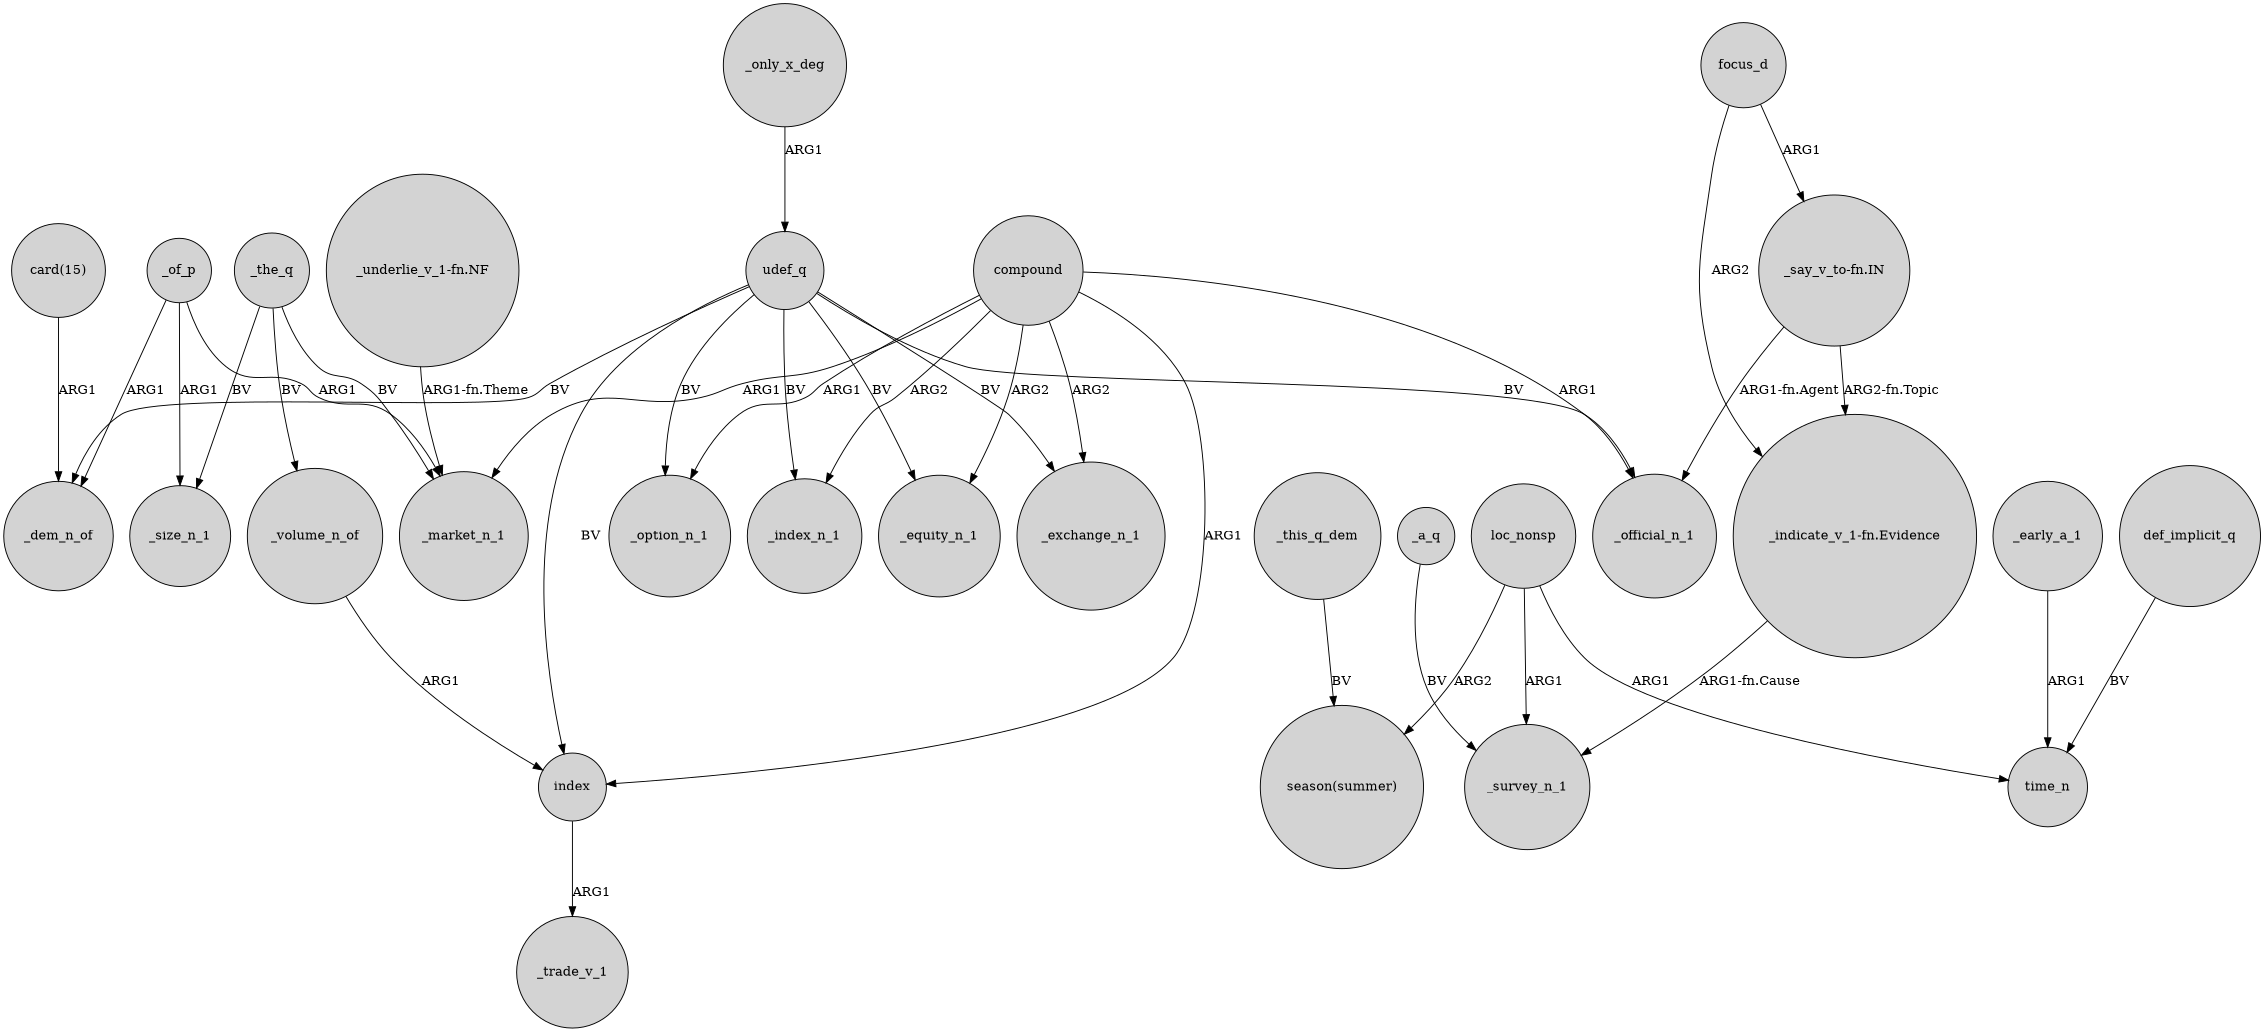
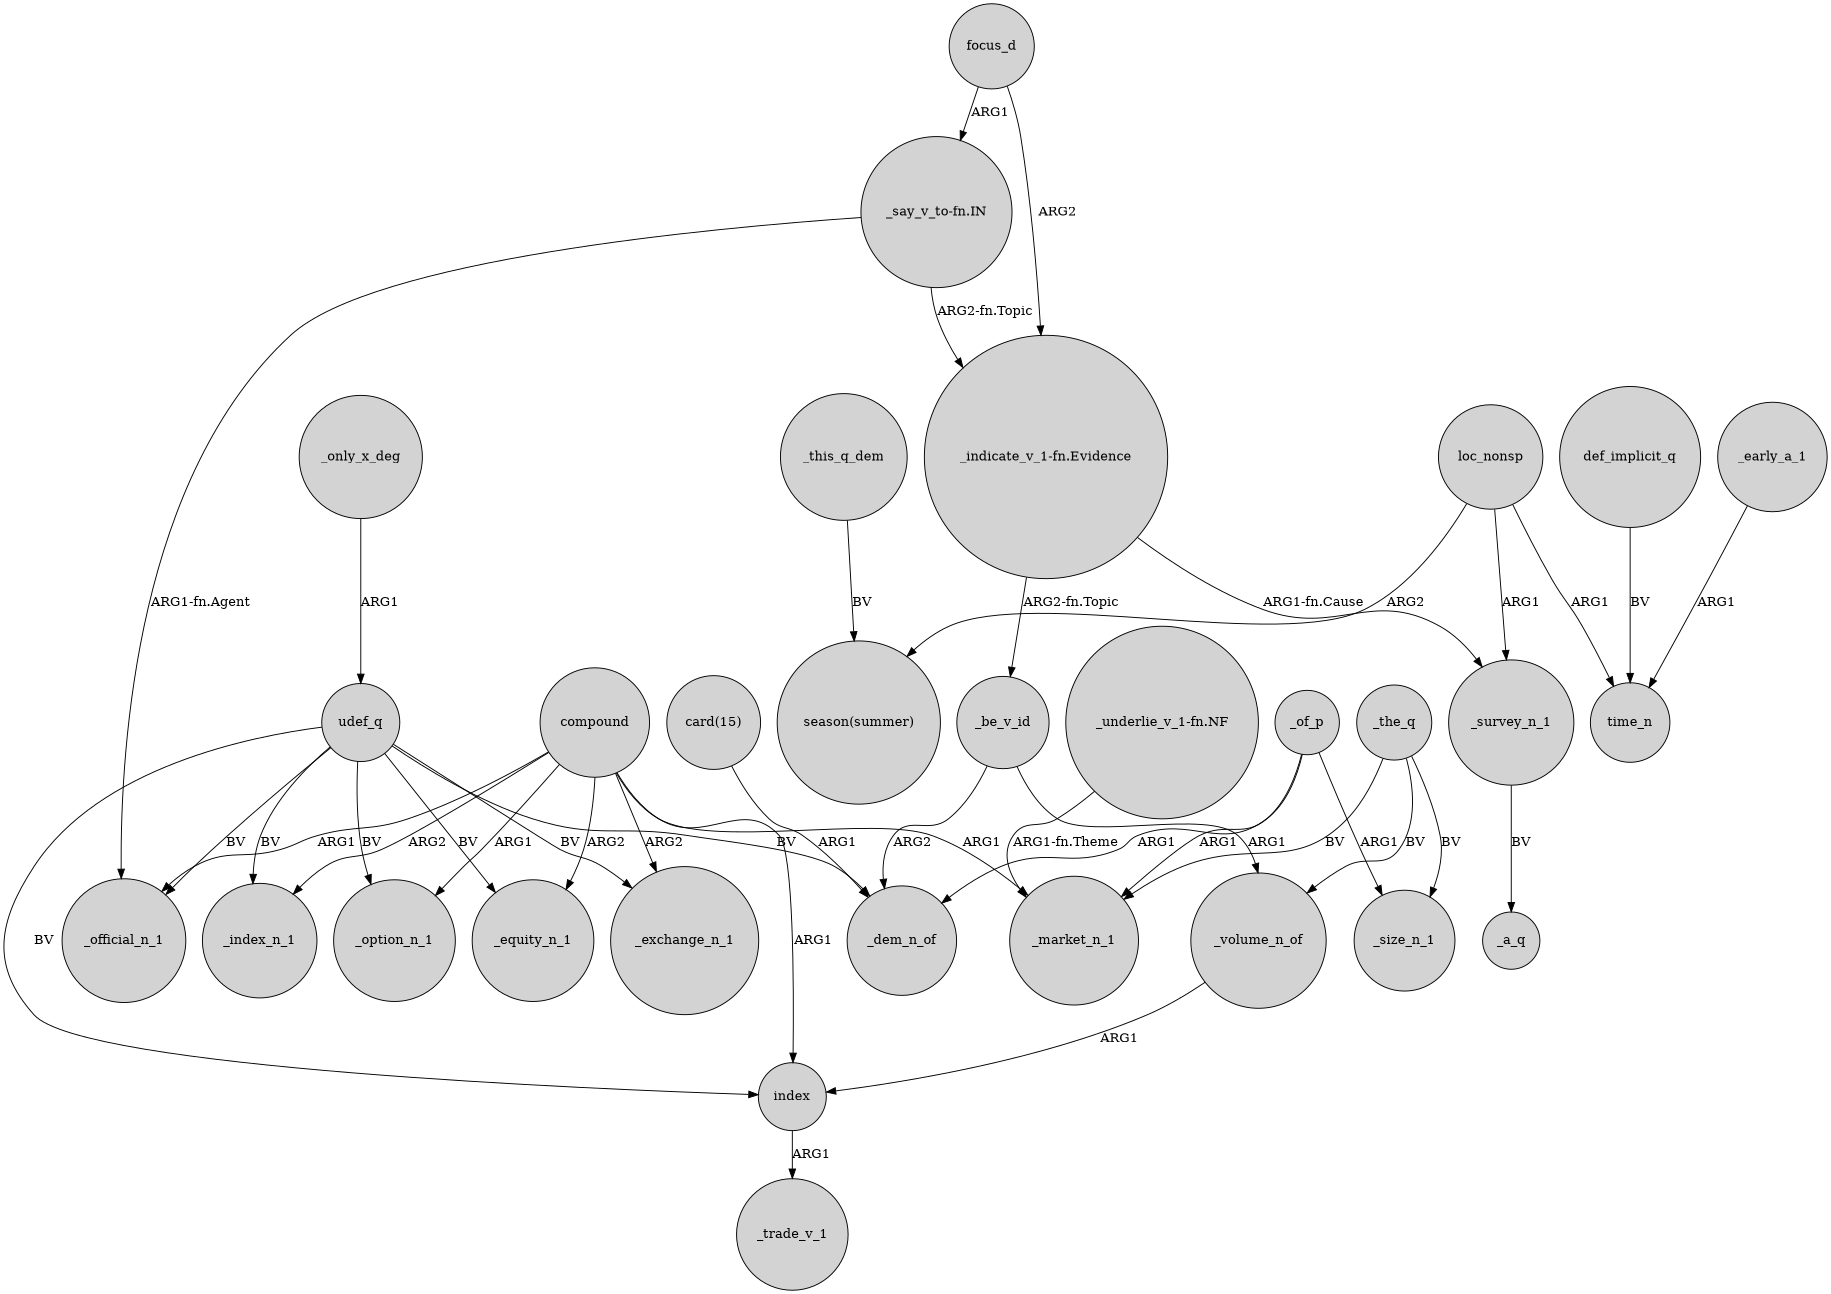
  digraph {
    node [shape=circle style=filled]
    _only_x_deg
    udef_q
    n3 [label=_dem_n_of]
    n4 [label=index]
    _index_n_1
    _option_n_1
    _official_n_1
    _equity_n_1
    _exchange_n_1
    _trade_v_1
+   _be_v_id
    _volume_n_of
    _the_q
    _size_n_1
    _market_n_1
    _this_q_dem
    "season(summer)"
    compound
    "card(15)"
    loc_nonsp
    _survey_n_1
    time_n
    "_say_v_to-fn.IN"
    "_indicate_v_1-fn.Evidence"
    focus_d
    _of_p
    _a_q
    _early_a_1
    def_implicit_q
    "_underlie_v_1-fn.NF"
    _only_x_deg -> udef_q [label=ARG1]
    udef_q -> n3 [label=BV]
    udef_q -> n4 [label=BV]
    udef_q -> _index_n_1 [label=BV]
    udef_q -> _option_n_1 [label=BV]
    udef_q -> _official_n_1 [label=BV]
    udef_q -> _equity_n_1 [label=BV]
    udef_q -> _exchange_n_1 [label=BV]
    n4 -> _trade_v_1 [label=ARG1]
+   _be_v_id -> n3 [label=ARG2]
+   _be_v_id -> _volume_n_of [label=ARG1]
    _volume_n_of -> n4 [label=ARG1]
    _the_q -> _volume_n_of [label=BV]
    _the_q -> _size_n_1 [label=BV]
    _the_q -> _market_n_1 [label=BV]
    _this_q_dem -> "season(summer)" [label=BV]
    compound -> n4 [label=ARG1]
    compound -> _index_n_1 [label=ARG2]
    compound -> _option_n_1 [label=ARG1]
    compound -> _official_n_1 [label=ARG1]
    compound -> _equity_n_1 [label=ARG2]
    compound -> _exchange_n_1 [label=ARG2]
    compound -> _market_n_1 [label=ARG1]
    "card(15)" -> n3 [label=ARG1]
    loc_nonsp -> "season(summer)" [label=ARG2]
    loc_nonsp -> _survey_n_1 [label=ARG1]
    loc_nonsp -> time_n [label=ARG1]
    "_say_v_to-fn.IN" -> _official_n_1 [label="ARG1-fn.Agent"]
    "_say_v_to-fn.IN" -> "_indicate_v_1-fn.Evidence" [label="ARG2-fn.Topic"]
+   "_indicate_v_1-fn.Evidence" -> _be_v_id [label="ARG2-fn.Topic"]
    "_indicate_v_1-fn.Evidence" -> _survey_n_1 [label="ARG1-fn.Cause"]
    focus_d -> "_say_v_to-fn.IN" [label=ARG1]
    focus_d -> "_indicate_v_1-fn.Evidence" [label=ARG2]
    _of_p -> n3 [label=ARG1]
    _of_p -> _size_n_1 [label=ARG1]
    _of_p -> _market_n_1 [label=ARG1]
-   _a_q -> _survey_n_1 [label=BV]
+   _survey_n_1 -> _a_q [label=BV]
    _early_a_1 -> time_n [label=ARG1]
    def_implicit_q -> time_n [label=BV]
    "_underlie_v_1-fn.NF" -> _market_n_1 [label="ARG1-fn.Theme"]
  }
